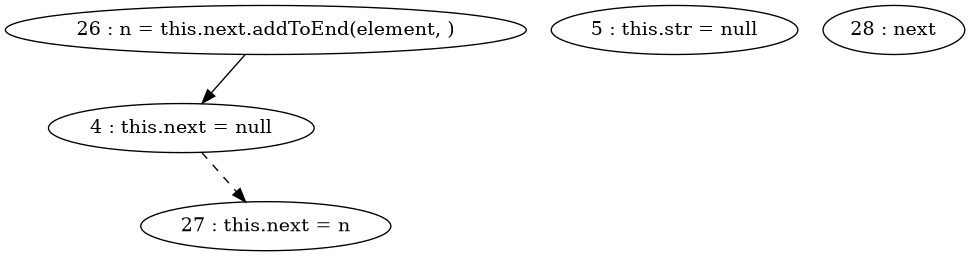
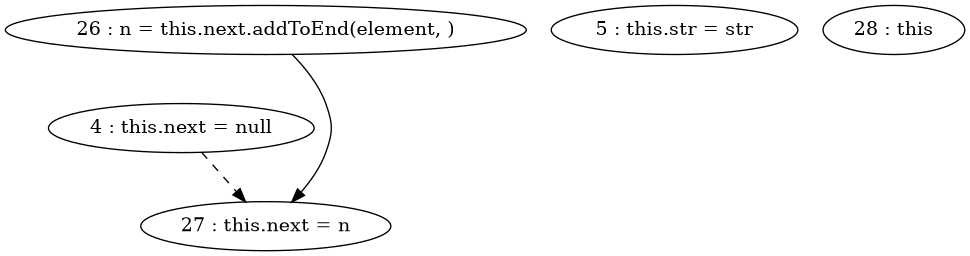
  digraph {
    "4 : this.next = null"
    "27 : this.next = n"
-   "5 : this.str = null"
+   "5 : this.str = null" [label="5 : this.str = str"]
    "26 : n = this.next.addToEnd(element, )"
-   "28 : this" [label="28 : next"]
+   "28 : this"
    "4 : this.next = null" -> "27 : this.next = n" [style=dashed]
-   "26 : n = this.next.addToEnd(element, )" -> "4 : this.next = null"
+   "26 : n = this.next.addToEnd(element, )" -> "27 : this.next = n"
  }
